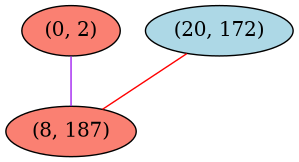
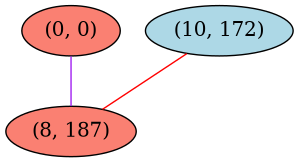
  graph {
    node [fillcolor=salmon style=filled]
    n1 [label="(8, 187)"]
-   "(0, 0)" [label="(0, 2)"]
-   "(10, 172)" [fillcolor=lightblue label="(20, 172)"]
+   "(0, 0)"
+   "(10, 172)" [fillcolor=lightblue]
    "(0, 0)" -- n1 [color=purple weight=4]
    "(10, 172)" -- n1 [color=red weight=1]
  }
